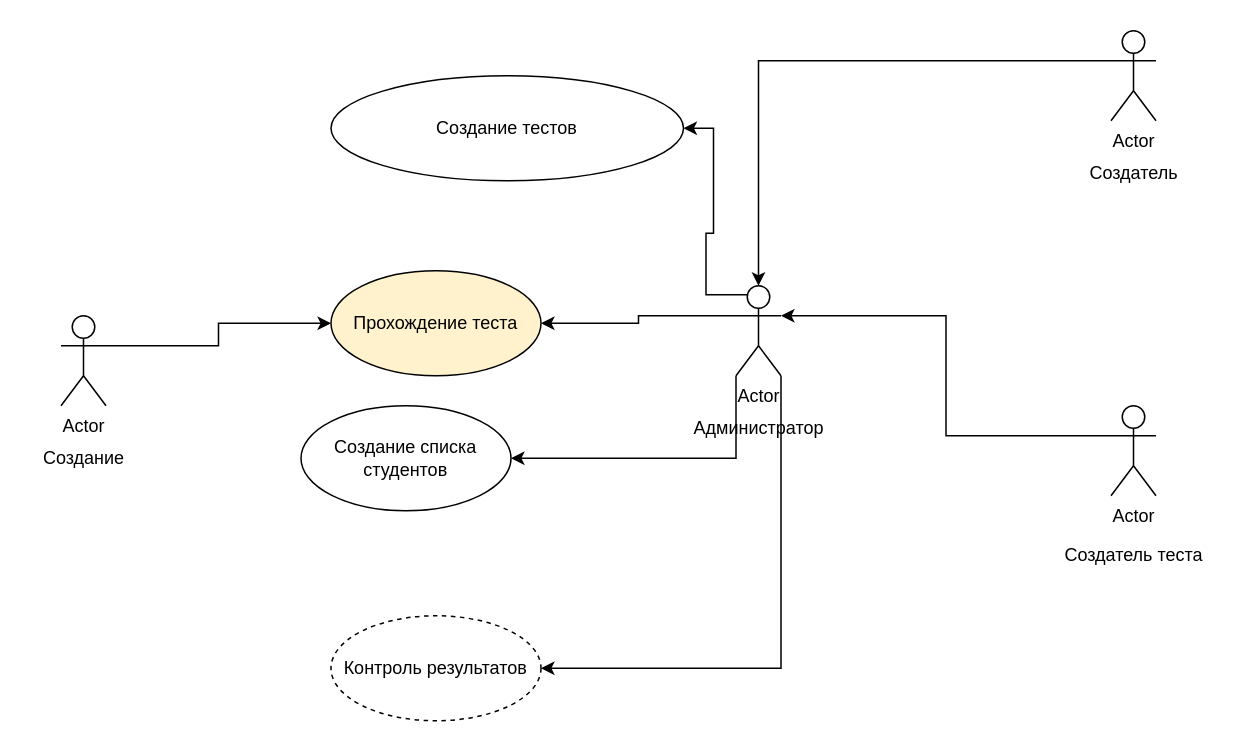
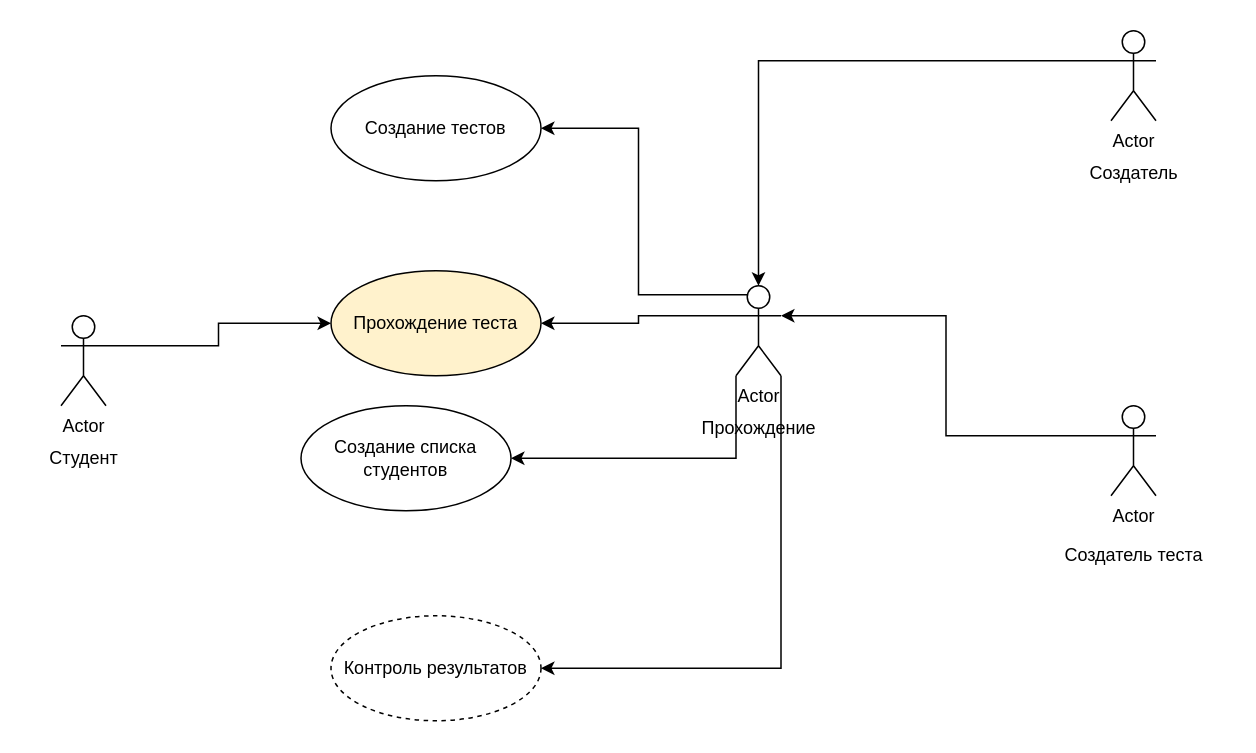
  <mxCell id="0" />
  <mxCell id="1" parent="0" />
  <mxCell id="2" style="edgeStyle=orthogonalEdgeStyle;rounded=0;orthogonalLoop=1;jettySize=auto;html=1;exitX=0;exitY=0.333;exitDx=0;exitDy=0;exitPerimeter=0;" parent="1" source="6" target="15" edge="1"><mxGeometry relative="1" as="geometry" /></mxCell>
  <mxCell id="3" style="edgeStyle=orthogonalEdgeStyle;rounded=0;orthogonalLoop=1;jettySize=auto;html=1;exitX=0.25;exitY=0.1;exitDx=0;exitDy=0;exitPerimeter=0;entryX=1;entryY=0.5;entryDx=0;entryDy=0;" parent="1" source="6" target="14" edge="1"><mxGeometry relative="1" as="geometry" /></mxCell>
  <mxCell id="4" style="edgeStyle=orthogonalEdgeStyle;rounded=0;orthogonalLoop=1;jettySize=auto;html=1;exitX=0;exitY=1;exitDx=0;exitDy=0;exitPerimeter=0;entryX=1;entryY=0.5;entryDx=0;entryDy=0;" parent="1" source="6" target="16" edge="1"><mxGeometry relative="1" as="geometry" /></mxCell>
  <mxCell id="5" style="edgeStyle=orthogonalEdgeStyle;rounded=0;orthogonalLoop=1;jettySize=auto;html=1;exitX=1;exitY=1;exitDx=0;exitDy=0;exitPerimeter=0;entryX=1;entryY=0.5;entryDx=0;entryDy=0;" parent="1" source="6" target="17" edge="1"><mxGeometry relative="1" as="geometry" /></mxCell>
  <mxCell id="6" value="Actor" style="shape=umlActor;verticalLabelPosition=bottom;verticalAlign=top;html=1;" parent="1" vertex="1"><mxGeometry x="490" y="190" width="30" height="60" as="geometry" /></mxCell>
- <mxCell id="7" value="Администратор" style="text;html=1;resizable=0;autosize=1;align=center;verticalAlign=middle;points=[];fillColor=none;strokeColor=none;rounded=0;" parent="1" vertex="1"><mxGeometry x="450" y="270" width="110" height="30" as="geometry" /></mxCell>
+ <mxCell id="7" value="Прохождение" style="text;html=1;resizable=0;autosize=1;align=center;verticalAlign=middle;points=[];fillColor=none;strokeColor=none;rounded=0;" parent="1" vertex="1"><mxGeometry x="450" y="270" width="110" height="30" as="geometry" /></mxCell>
  <mxCell id="8" style="edgeStyle=orthogonalEdgeStyle;rounded=0;orthogonalLoop=1;jettySize=auto;html=1;exitX=0;exitY=0.333;exitDx=0;exitDy=0;exitPerimeter=0;entryX=0.5;entryY=0;entryDx=0;entryDy=0;entryPerimeter=0;" parent="1" source="9" target="6" edge="1"><mxGeometry relative="1" as="geometry" /></mxCell>
  <mxCell id="9" value="Actor" style="shape=umlActor;verticalLabelPosition=bottom;verticalAlign=top;html=1;" parent="1" vertex="1"><mxGeometry x="740" y="20" width="30" height="60" as="geometry" /></mxCell>
  <mxCell id="10" style="edgeStyle=orthogonalEdgeStyle;rounded=0;orthogonalLoop=1;jettySize=auto;html=1;exitX=0;exitY=0.333;exitDx=0;exitDy=0;exitPerimeter=0;entryX=1;entryY=0.333;entryDx=0;entryDy=0;entryPerimeter=0;" parent="1" source="11" target="6" edge="1"><mxGeometry relative="1" as="geometry" /></mxCell>
  <mxCell id="11" value="Actor" style="shape=umlActor;verticalLabelPosition=bottom;verticalAlign=top;html=1;" parent="1" vertex="1"><mxGeometry x="740" y="270" width="30" height="60" as="geometry" /></mxCell>
  <mxCell id="12" value="Создатель теста" style="text;html=1;resizable=0;autosize=1;align=center;verticalAlign=middle;points=[];fillColor=none;strokeColor=none;rounded=0;" parent="1" vertex="1"><mxGeometry x="695" y="355" width="120" height="30" as="geometry" /></mxCell>
  <mxCell id="13" value="Создатель" style="text;html=1;resizable=0;autosize=1;align=center;verticalAlign=middle;points=[];fillColor=none;strokeColor=none;rounded=0;" parent="1" vertex="1"><mxGeometry x="700" y="100" width="110" height="30" as="geometry" /></mxCell>
- <mxCell id="14" value="Создание тестов" style="ellipse;whiteSpace=wrap;html=1;" parent="1" vertex="1"><mxGeometry x="220" y="50" width="235" height="70" as="geometry" /></mxCell>
+ <mxCell id="14" value="Создание тестов" style="ellipse;whiteSpace=wrap;html=1;" parent="1" vertex="1"><mxGeometry x="220" y="50" width="140" height="70" as="geometry" /></mxCell>
  <mxCell id="15" value="Прохождение теста" style="ellipse;whiteSpace=wrap;html=1;fillColor=#fff2cc;" parent="1" vertex="1"><mxGeometry x="220" y="180" width="140" height="70" as="geometry" /></mxCell>
  <mxCell id="16" value="Создание списка студентов" style="ellipse;whiteSpace=wrap;html=1;" parent="1" vertex="1"><mxGeometry x="200" y="270" width="140" height="70" as="geometry" /></mxCell>
  <mxCell id="17" value="Контроль результатов" style="ellipse;whiteSpace=wrap;html=1;dashed=1;" parent="1" vertex="1"><mxGeometry x="220" y="410" width="140" height="70" as="geometry" /></mxCell>
  <mxCell id="18" style="edgeStyle=orthogonalEdgeStyle;rounded=0;orthogonalLoop=1;jettySize=auto;html=1;exitX=1;exitY=0.333;exitDx=0;exitDy=0;exitPerimeter=0;entryX=0;entryY=0.5;entryDx=0;entryDy=0;" parent="1" source="19" target="15" edge="1"><mxGeometry relative="1" as="geometry" /></mxCell>
  <mxCell id="19" value="Actor" style="shape=umlActor;verticalLabelPosition=bottom;verticalAlign=top;html=1;" parent="1" vertex="1"><mxGeometry x="40" y="210" width="30" height="60" as="geometry" /></mxCell>
- <mxCell id="20" value="Создание" style="text;html=1;resizable=0;autosize=1;align=center;verticalAlign=middle;points=[];fillColor=none;strokeColor=none;rounded=0;" parent="1" vertex="1"><mxGeometry x="20" y="290" width="70" height="30" as="geometry" /></mxCell>
+ <mxCell id="20" value="Студент" style="text;html=1;resizable=0;autosize=1;align=center;verticalAlign=middle;points=[];fillColor=none;strokeColor=none;rounded=0;" parent="1" vertex="1"><mxGeometry x="20" y="290" width="70" height="30" as="geometry" /></mxCell>
